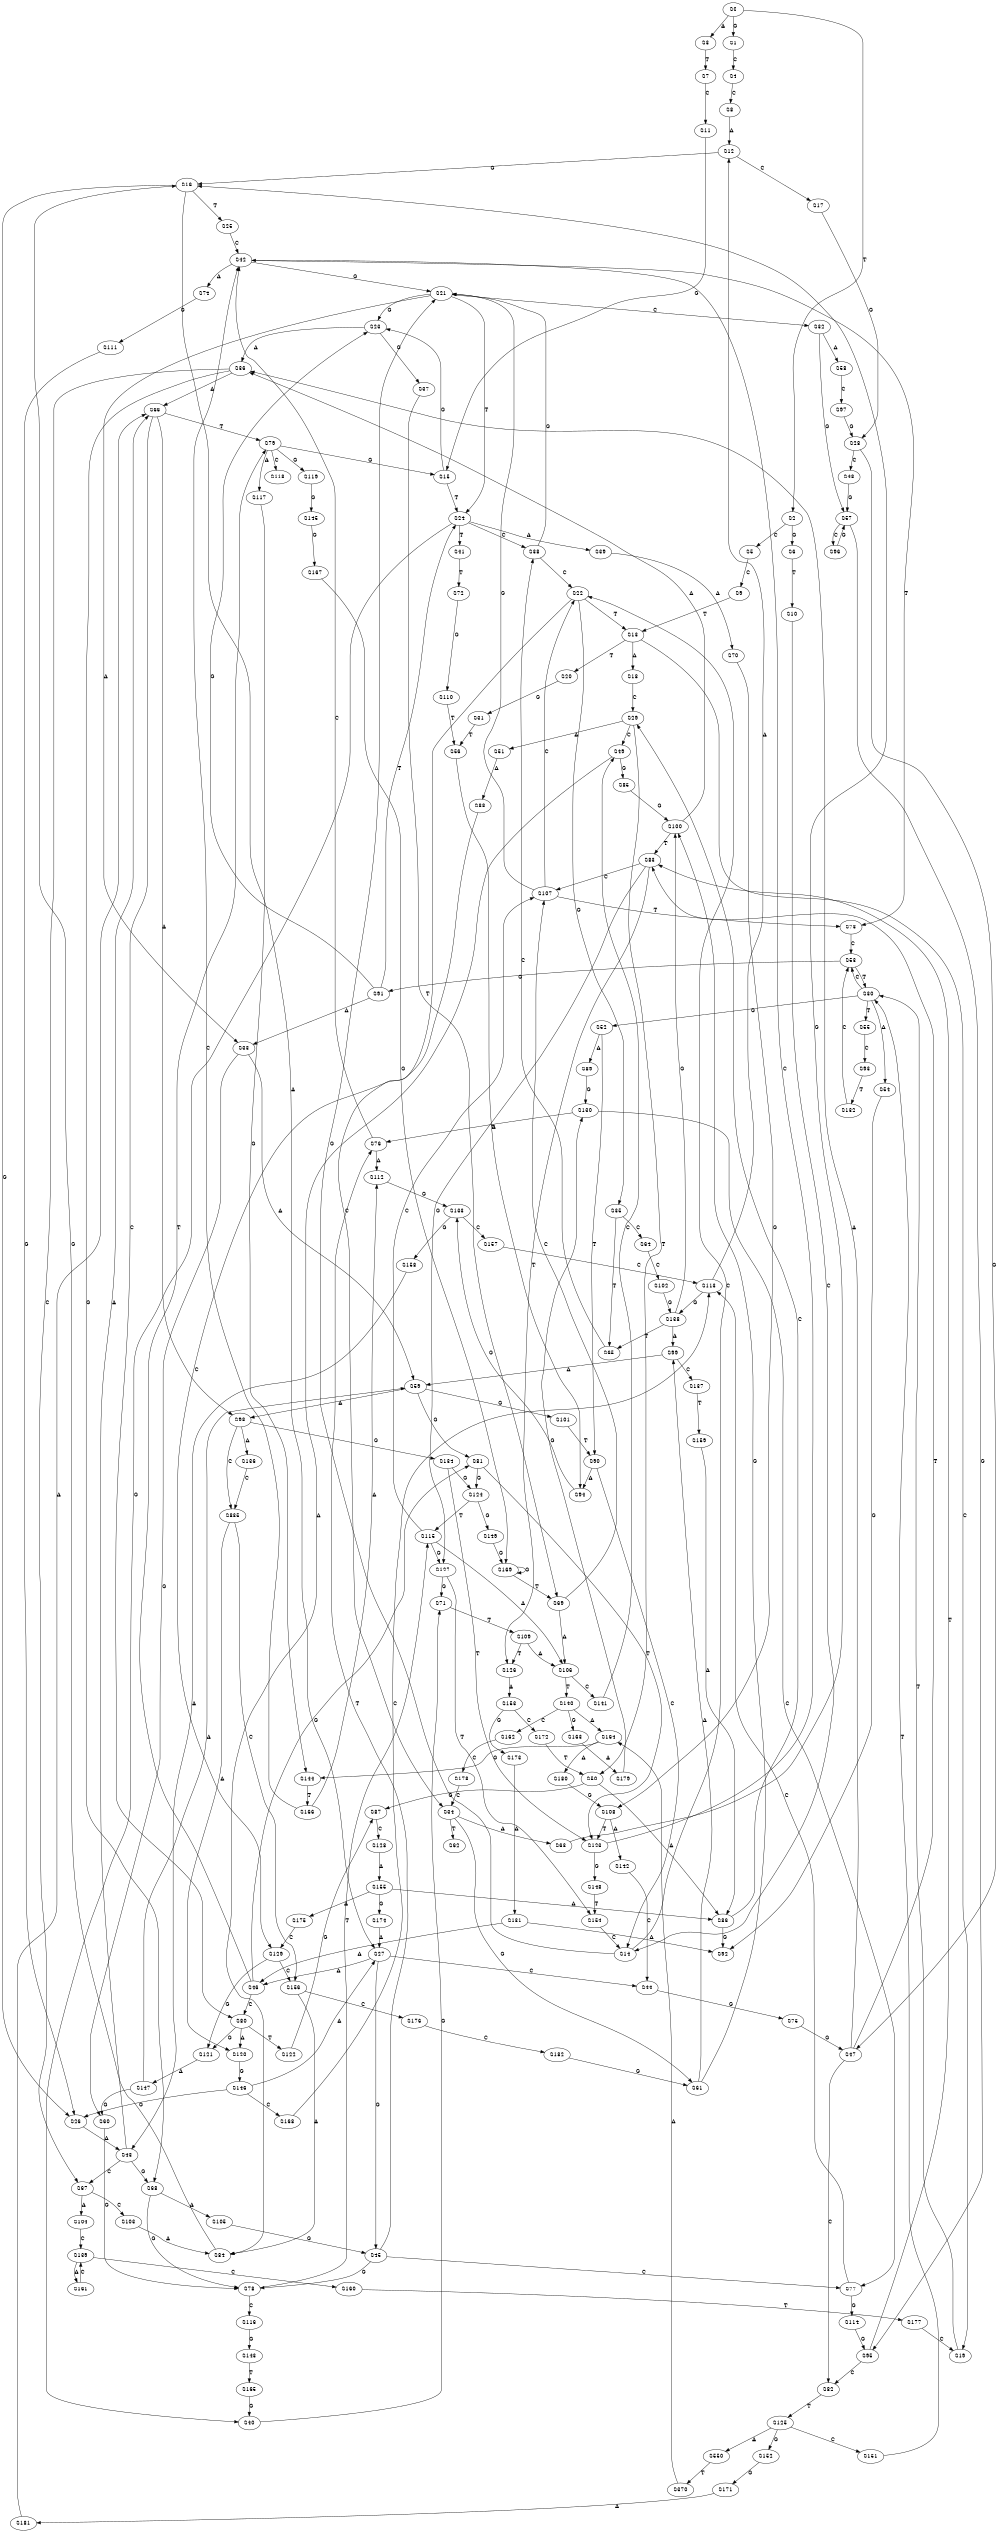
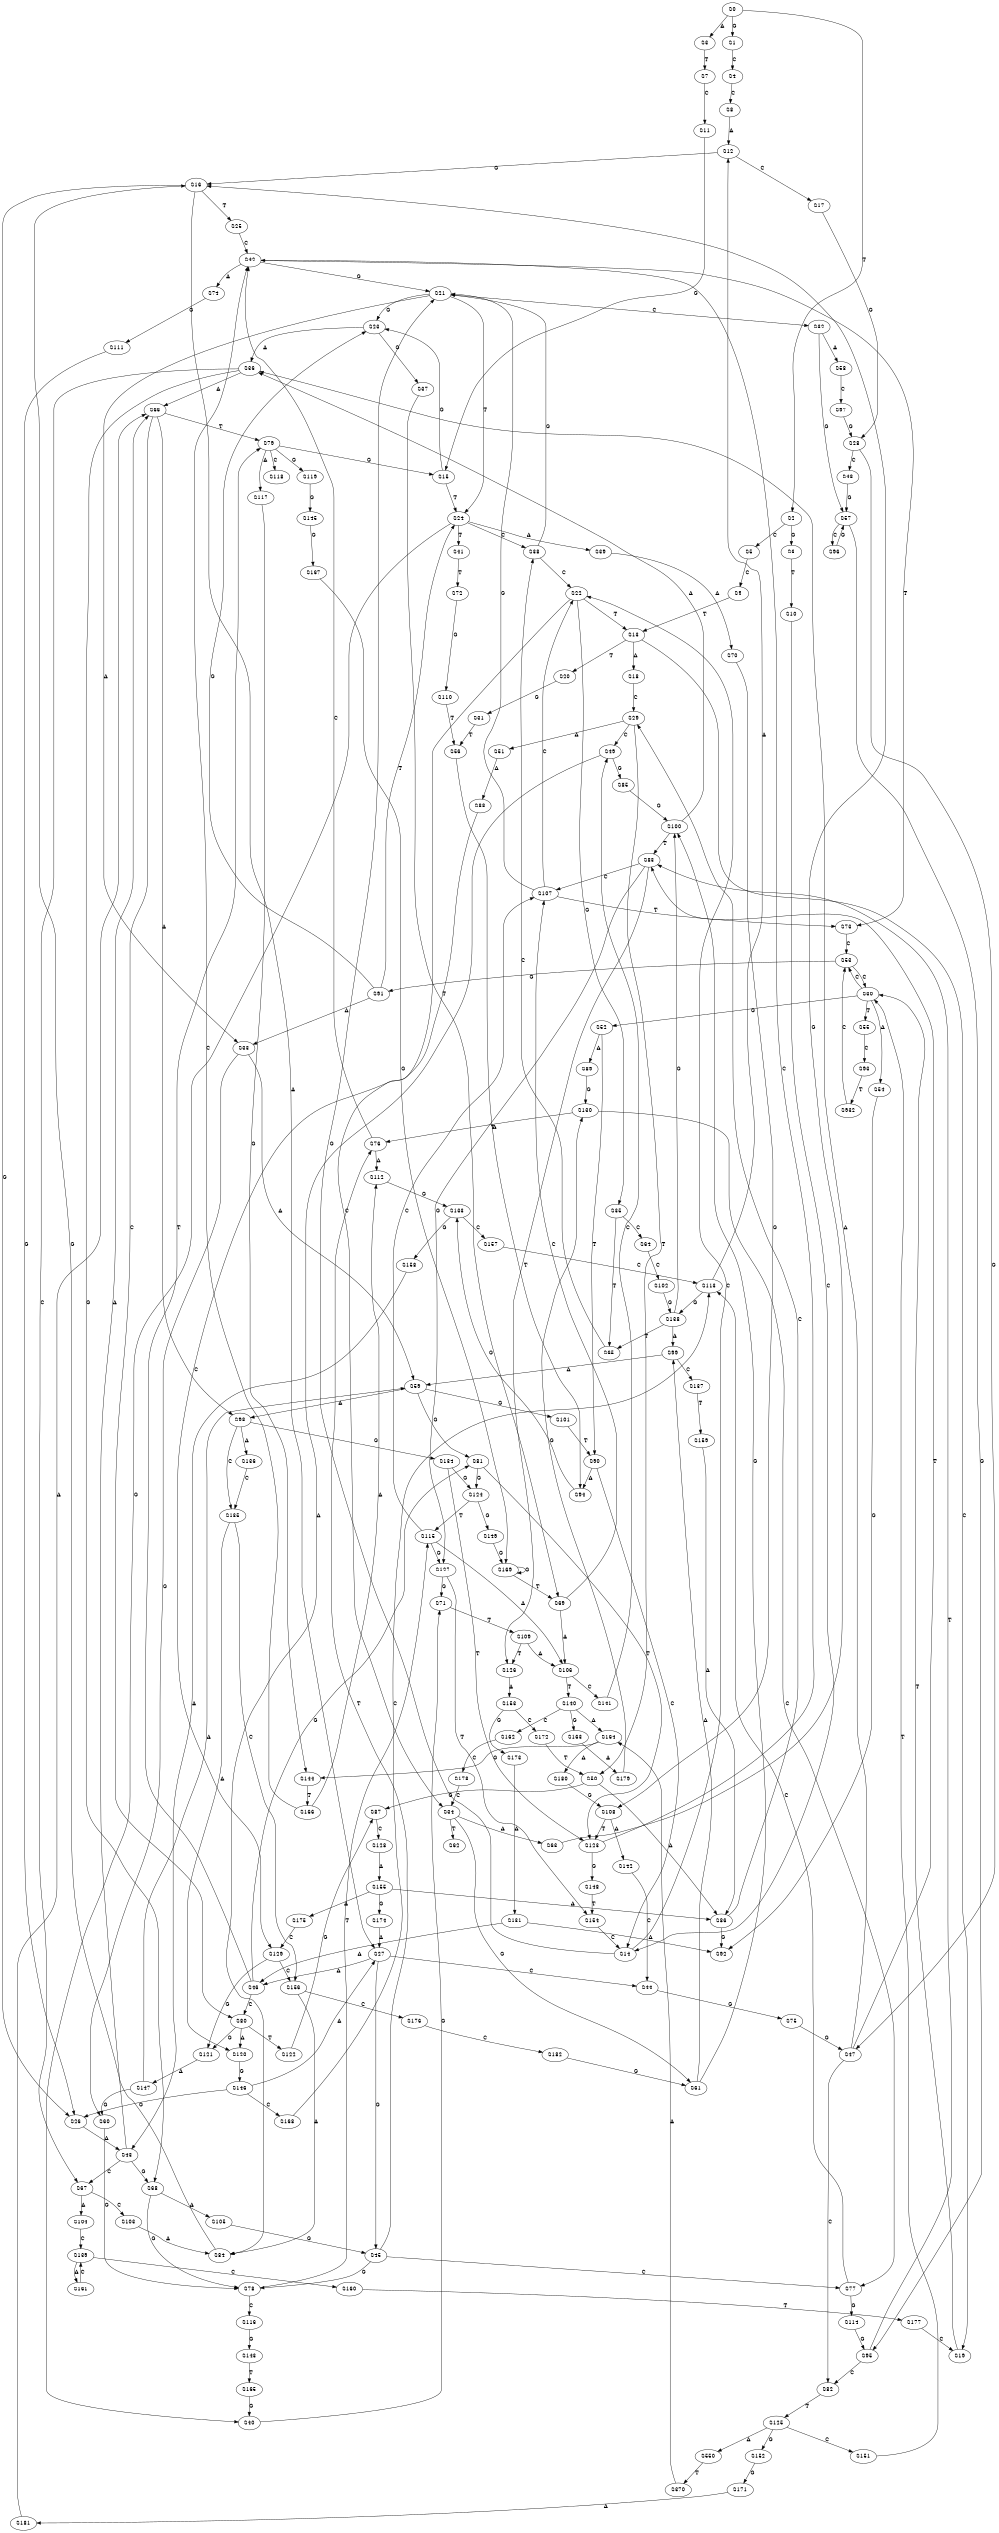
  strict digraph {
    S0
    S1
    S2
    S3
    S4
    S5
    S6
    S7
    S8
    S9
    S10
    S11
    S12
    S13
    S14
    S15
    S16
    S17
    S18
    S19
    S20
    S21
    S22
    S23
    S24
    S25
    S26
    S27
    S28
    S29
    S30
    S31
    S32
    S33
    S34
    S35
    S36
    S37
    S38
    S39
    S40
    S41
    S42
    S43
    S44
    S45
    S46
    S47
    S48
    S49
    S50
    S51
    S52
    S53
    S54
    S55
    S56
    S57
    S58
    S59
    S60
    S61
    S62
    S63
    S64
    S65
    S66
    S67
    S68
    S69
    S70
    S71
    S72
    S73
    S74
    S75
    S76
    S77
    S78
    S79
    S80
    S81
    S82
    S83
    S84
    S85
    S86
    S87
    S88
    S89
    S90
    S91
    S92
    S93
    S94
    S95
    S96
    S97
    S98
    S101
    S99
    S100
    S102
    S103
    S104
    S105
    S106
    S107
    S108
    S109
    S110
    S111
    S112
    S113
    S114
    S115
    S116
    S117
    S118
    S119
    S120
    S121
    S122
    S123
    S124
    S125
    S126
    S127
    S128
    S129
    S130
-   S132
+   S132 [label=S932]
    S133
    S134
-   S135 [label=S835]
+   S135
    S136
    S137
    S138
    S139
    S140
    S141
    S142
    S143
    S144
    S145
    S146
    S147
    S148
    S149
    n150 [label=S550]
    S151
    S152
    S153
    S154
    S155
    S156
    S131
    S157
    S158
    S159
    S160
    S161
    S162
    S163
    S164
    S165
    S166
    S167
    S168
    S169
    n171 [label=S370]
    S171
    S172
    S173
    S174
    S175
    S176
    S177
    S178
    S179
    S180
    S181
    S182
    S0 -> S1 [label=G]
    S0 -> S2 [label=T]
    S0 -> S3 [label=A]
    S1 -> S4 [label=C]
    S2 -> S5 [label=C]
    S2 -> S6 [label=G]
    S3 -> S7 [label=T]
    S4 -> S8 [label=C]
    S5 -> S9 [label=C]
    S6 -> S10 [label=T]
    S7 -> S11 [label=C]
    S8 -> S12 [label=A]
    S9 -> S13 [label=T]
    S10 -> S14 [label=C]
    S11 -> S15 [label=G]
    S12 -> S16 [label=G]
    S12 -> S17 [label=C]
    S13 -> S18 [label=A]
    S13 -> S19 [label=C]
    S13 -> S20 [label=T]
    S14 -> S21 [label=G]
    S14 -> S22 [label=C]
    S15 -> S23 [label=G]
    S15 -> S24 [label=T]
    S16 -> S25 [label=T]
    S16 -> S26 [label=G]
    S16 -> S27 [label=A]
    S17 -> S28 [label=G]
    S18 -> S29 [label=C]
    S19 -> S30 [label=T]
    S20 -> S31 [label=G]
    S21 -> S23 [label=G]
    S21 -> S24 [label=T]
    S21 -> S32 [label=C]
    S21 -> S33 [label=A]
    S22 -> S13 [label=T]
    S22 -> S34 [label=C]
    S22 -> S35 [label=G]
    S23 -> S36 [label=A]
    S23 -> S37 [label=G]
    S24 -> S38 [label=C]
    S24 -> S39 [label=A]
    S24 -> S40 [label=G]
    S24 -> S41 [label=T]
    S25 -> S42 [label=C]
    S26 -> S43 [label=A]
    S27 -> S44 [label=C]
    S27 -> S45 [label=G]
    S27 -> S46 [label=A]
    S28 -> S47 [label=G]
    S28 -> S48 [label=C]
    S29 -> S49 [label=C]
    S29 -> S50 [label=T]
    S29 -> S51 [label=A]
    S30 -> S52 [label=G]
    S30 -> S53 [label=C]
    S30 -> S54 [label=A]
    S30 -> S55 [label=T]
    S31 -> S56 [label=T]
    S32 -> S57 [label=G]
    S32 -> S58 [label=A]
    S33 -> S59 [label=A]
    S33 -> S60 [label=G]
    S34 -> S61 [label=G]
    S34 -> S62 [label=T]
    S34 -> S63 [label=A]
    S35 -> S64 [label=C]
    S35 -> S65 [label=T]
    S36 -> S66 [label=A]
    S36 -> S67 [label=C]
    S36 -> S68 [label=G]
    S37 -> S69 [label=T]
    S38 -> S21 [label=G]
    S38 -> S22 [label=C]
    S39 -> S70 [label=A]
    S40 -> S71 [label=G]
    S41 -> S72 [label=T]
    S42 -> S21 [label=G]
    S42 -> S73 [label=T]
    S42 -> S74 [label=A]
    S43 -> S66 [label=A]
    S43 -> S67 [label=C]
    S43 -> S68 [label=G]
    S44 -> S75 [label=G]
    S45 -> S76 [label=T]
    S45 -> S77 [label=C]
    S45 -> S78 [label=G]
    S46 -> S79 [label=T]
    S46 -> S80 [label=C]
    S46 -> S81 [label=G]
    S47 -> S36 [label=A]
    S47 -> S82 [label=C]
    S47 -> S83 [label=T]
    S48 -> S57 [label=G]
    S49 -> S84 [label=A]
    S49 -> S85 [label=G]
    S50 -> S86 [label=A]
    S50 -> S87 [label=G]
    S51 -> S88 [label=A]
    S52 -> S89 [label=A]
    S52 -> S90 [label=T]
-   S53 -> S30 [label=T]
+   S53 -> S30 [label=C]
    S53 -> S91 [label=G]
    S54 -> S92 [label=G]
    S55 -> S93 [label=C]
    S56 -> S94 [label=A]
    S57 -> S95 [label=G]
    S57 -> S96 [label=C]
    S58 -> S97 [label=C]
    S59 -> S81 [label=G]
    S59 -> S98 [label=A]
    S59 -> S101 [label=G]
    S60 -> S78 [label=G]
    S61 -> S99 [label=A]
    S61 -> S100 [label=G]
    S63 -> S16 [label=G]
    S64 -> S102 [label=C]
    S65 -> S38 [label=C]
    S66 -> S79 [label=T]
    S66 -> S80 [label=C]
    S66 -> S98 [label=A]
    S67 -> S103 [label=C]
    S67 -> S104 [label=A]
    S68 -> S78 [label=G]
    S68 -> S105 [label=A]
    S69 -> S106 [label=A]
    S69 -> S107 [label=C]
    S70 -> S108 [label=G]
    S71 -> S109 [label=T]
    S72 -> S110 [label=G]
    S73 -> S53 [label=C]
    S74 -> S111 [label=G]
    S75 -> S47 [label=G]
    S76 -> S42 [label=C]
    S76 -> S112 [label=A]
    S77 -> S113 [label=C]
    S77 -> S114 [label=G]
    S78 -> S115 [label=T]
    S78 -> S116 [label=C]
    S79 -> S15 [label=G]
    S79 -> S117 [label=A]
    S79 -> S118 [label=C]
    S79 -> S119 [label=G]
    S80 -> S120 [label=A]
    S80 -> S121 [label=G]
    S80 -> S122 [label=T]
    S81 -> S123 [label=T]
    S81 -> S124 [label=G]
    S82 -> S125 [label=T]
    S83 -> S107 [label=C]
    S83 -> S126 [label=T]
    S83 -> S127 [label=G]
    S84 -> S16 [label=G]
    S85 -> S100 [label=G]
    S86 -> S29 [label=C]
    S86 -> S92 [label=G]
    S87 -> S128 [label=C]
    S88 -> S129 [label=C]
    S89 -> S130 [label=G]
    S90 -> S14 [label=C]
    S90 -> S94 [label=A]
    S91 -> S23 [label=G]
    S91 -> S24 [label=T]
    S91 -> S33 [label=A]
    S93 -> S132 [label=T]
    S94 -> S133 [label=G]
    S95 -> S82 [label=C]
    S95 -> S83 [label=T]
    S96 -> S57 [label=G]
    S97 -> S28 [label=G]
    S98 -> S134 [label=G]
    S98 -> S135 [label=C]
    S98 -> S136 [label=A]
    S101 -> S90 [label=T]
    S99 -> S59 [label=A]
    S99 -> S137 [label=C]
    S100 -> S36 [label=A]
    S100 -> S83 [label=T]
    S102 -> S138 [label=G]
    S103 -> S84 [label=A]
    S104 -> S139 [label=C]
    S105 -> S45 [label=G]
    S106 -> S140 [label=T]
    S106 -> S141 [label=C]
    S107 -> S21 [label=G]
    S107 -> S22 [label=C]
    S107 -> S73 [label=T]
    S108 -> S123 [label=T]
    S108 -> S142 [label=A]
    S109 -> S106 [label=A]
    S109 -> S126 [label=T]
    S110 -> S56 [label=T]
    S111 -> S26 [label=G]
    S112 -> S133 [label=G]
    S113 -> S12 [label=A]
    S113 -> S138 [label=G]
    S114 -> S95 [label=G]
    S115 -> S106 [label=A]
    S115 -> S107 [label=C]
    S115 -> S127 [label=G]
    S116 -> S143 [label=G]
    S117 -> S144 [label=G]
    S119 -> S145 [label=G]
    S120 -> S146 [label=G]
    S121 -> S147 [label=A]
    S122 -> S87 [label=G]
    S123 -> S42 [label=C]
    S123 -> S148 [label=G]
    S124 -> S115 [label=T]
    S124 -> S149 [label=G]
    S125 -> n150 [label=A]
    S125 -> S151 [label=C]
    S125 -> S152 [label=G]
    S126 -> S153 [label=A]
    S127 -> S71 [label=G]
    S127 -> S154 [label=T]
    S128 -> S155 [label=A]
    S129 -> S121 [label=G]
    S129 -> S156 [label=C]
    S130 -> S76 [label=T]
    S130 -> S77 [label=C]
    S132 -> S53 [label=C]
    S133 -> S157 [label=C]
    S133 -> S158 [label=G]
    S134 -> S123 [label=T]
    S134 -> S124 [label=G]
    S135 -> S120 [label=A]
    S135 -> S156 [label=C]
    S136 -> S135 [label=C]
    S137 -> S159 [label=T]
    S138 -> S65 [label=T]
    S138 -> S99 [label=A]
    S138 -> S100 [label=G]
    S139 -> S160 [label=C]
    S139 -> S161 [label=A]
    S140 -> S162 [label=C]
    S140 -> S163 [label=G]
    S140 -> S164 [label=A]
    S141 -> S49 [label=C]
    S142 -> S44 [label=C]
    S143 -> S165 [label=T]
    S144 -> S166 [label=T]
    S145 -> S167 [label=G]
    S146 -> S26 [label=G]
    S146 -> S27 [label=A]
    S146 -> S168 [label=C]
    S147 -> S59 [label=A]
    S147 -> S60 [label=G]
    S148 -> S154 [label=T]
    S149 -> S169 [label=G]
    n150 -> n171 [label=T]
    S151 -> S30 [label=T]
    S152 -> S171 [label=G]
    S153 -> S172 [label=C]
    S153 -> S173 [label=G]
    S154 -> S14 [label=C]
    S155 -> S86 [label=A]
    S155 -> S174 [label=G]
    S155 -> S175 [label=A]
    S156 -> S84 [label=A]
    S156 -> S176 [label=C]
    S131 -> S46 [label=A]
    S131 -> S92 [label=A]
    S157 -> S113 [label=C]
    S158 -> S43 [label=A]
    S159 -> S86 [label=A]
    S160 -> S177 [label=T]
    S161 -> S139 [label=C]
    S162 -> S178 [label=C]
    S163 -> S179 [label=A]
    S164 -> S144 [label=G]
    S164 -> S180 [label=A]
    S165 -> S40 [label=G]
    S166 -> S42 [label=C]
    S166 -> S112 [label=A]
    S167 -> S169 [label=G]
    S168 -> S113 [label=C]
    S169 -> S69 [label=T]
    S169 -> S169 [label=G]
    n171 -> S164 [label=A]
    S171 -> S181 [label=A]
    S172 -> S50 [label=T]
    S173 -> S131 [label=A]
    S174 -> S27 [label=A]
    S175 -> S129 [label=C]
    S176 -> S182 [label=C]
    S177 -> S19 [label=C]
    S178 -> S34 [label=C]
    S179 -> S130 [label=G]
    S180 -> S108 [label=G]
    S181 -> S66 [label=A]
    S182 -> S61 [label=G]
  }
